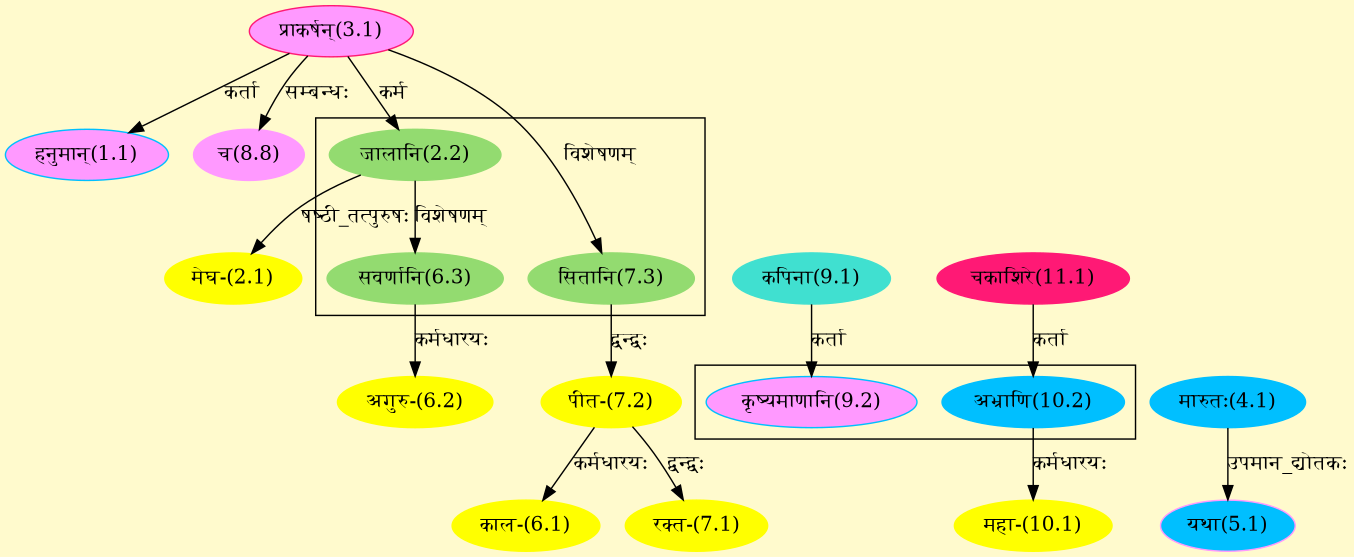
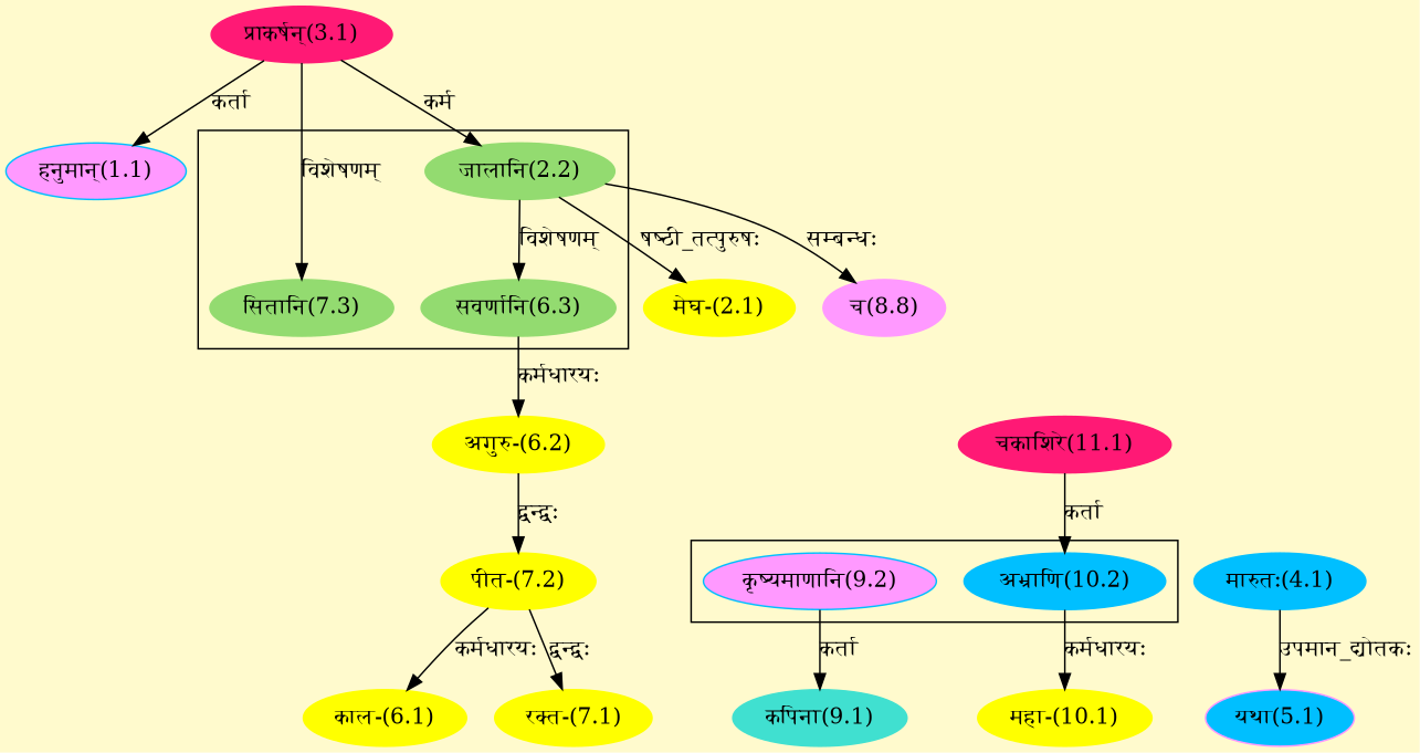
  digraph {
    bgcolor=lemonchiffon1
    compound=true
    rankdir=BT
    node [color="#FFFF00" style=filled]
    edge [dir=back]
    n1 [color="#93DB70" label="सवर्णानि(6.3)"]
    n2 [color="#93DB70" label="जालानि(2.2)"]
    n3 [color="#93DB70" label="सितानि(7.3)"]
    n4 [color="#00BFFF" fillcolor="#FF99FF" label="कृष्यमाणानि(9.2)"]
    n5 [color="#00BFFF" label="अभ्राणि(10.2)"]
-   n6 [color="#FF1975" label="प्राकर्षन्(3.1)" fillcolor="#FF99FF"]
+   n6 [color="#FF1975" label="प्राकर्षन्(3.1)"]
    n7 [color="#FF1975" label="चकाशिरे(11.1)"]
    n8 [color="#00BFFF" fillcolor="#FF99FF" label="हनुमान्(1.1)"]
    n9 [label="मेघ-(2.1)"]
    n10 [color="#00BFFF" label="मारुतः(4.1)"]
    n11 [color="#FF99FF" fillcolor="#00BFFF" label="यथा(5.1)"]
    n12 [label="काल-(6.1)"]
    n13 [label="पीत-(7.2)"]
    n14 [label="अगुरु-(6.2)"]
    n15 [label="रक्त-(7.1)"]
    n16 [color="#FF99FF" label="च(8.8)"]
    n17 [color="#40E0D0" label="कपिना(9.1)"]
    n18 [label="महा-(10.1)"]
    subgraph cluster_1 {
      n1
      n2
      n3
    }
    subgraph cluster_2 {
      n4
      n5
    }
    n1 -> n2 [label="विशेषणम्"]
    n2 -> n6 [label="कर्म"]
    n3 -> n6 [label="विशेषणम्"]
    n5 -> n7 [label="कर्ता"]
    n8 -> n6 [label="कर्ता"]
    n9 -> n2 [label="षष्ठी_तत्पुरुषः"]
    n11 -> n10 [label="उपमान_द्योतकः"]
    n12 -> n13 [label="कर्मधारयः"]
-   n13 -> n3 [label="द्वन्द्वः"]
+   n13 -> n14 [label="द्वन्द्वः"]
    n14 -> n1 [label="कर्मधारयः"]
    n15 -> n13 [label="द्वन्द्वः"]
-   n16 -> n6 [label="सम्बन्धः"]
-   n4 -> n17 [label="कर्ता"]
+   n16 -> n2 [label="सम्बन्धः"]
+   n17 -> n4 [label="कर्ता"]
    n18 -> n5 [label="कर्मधारयः"]
  }
